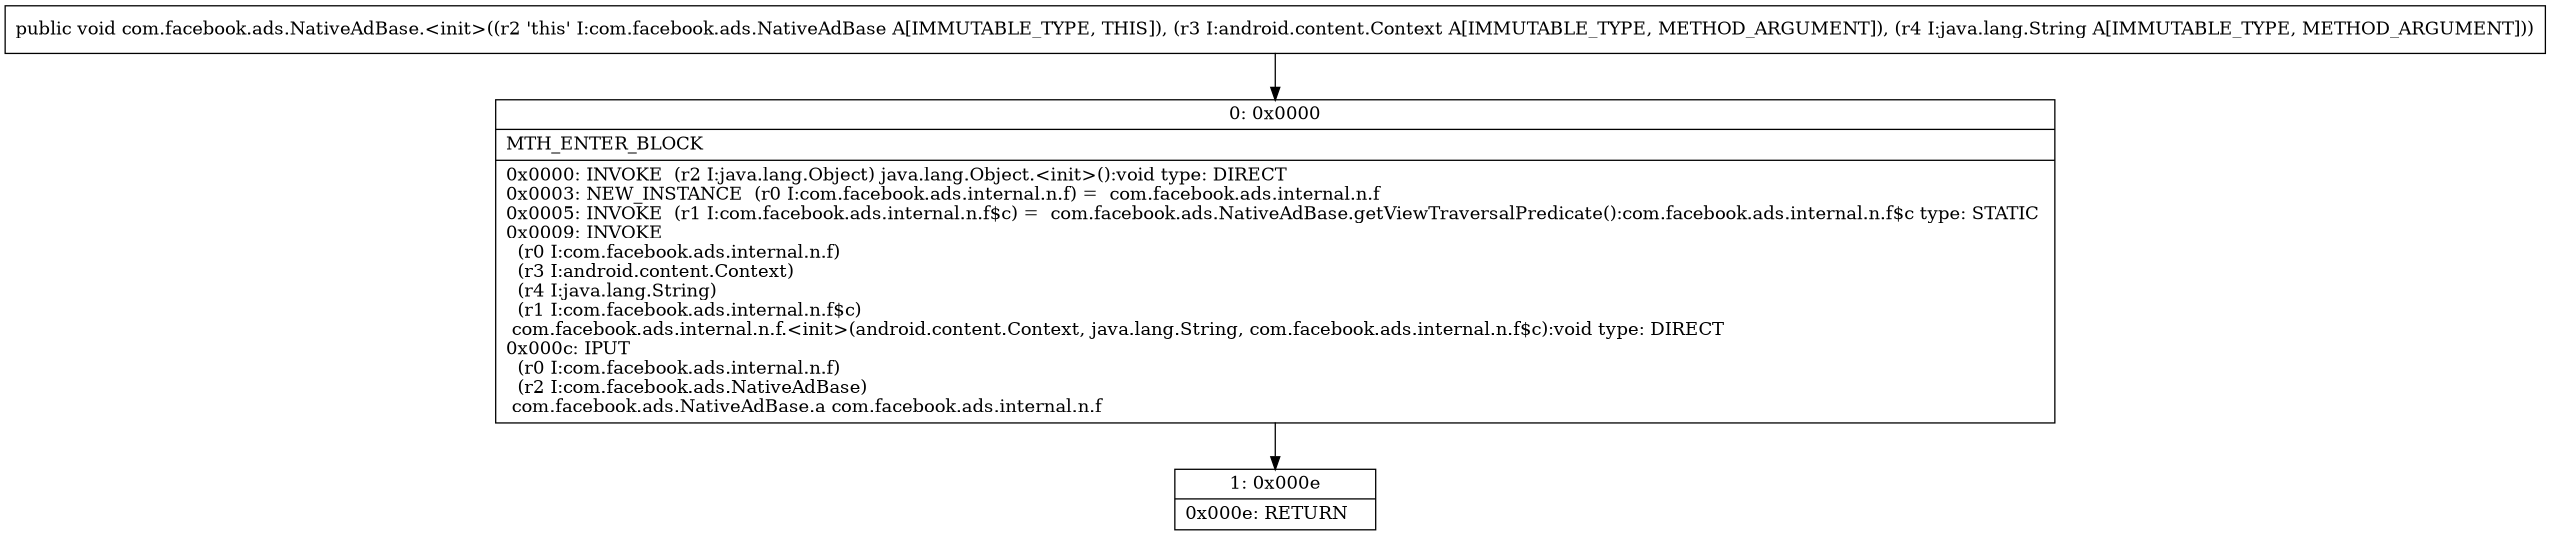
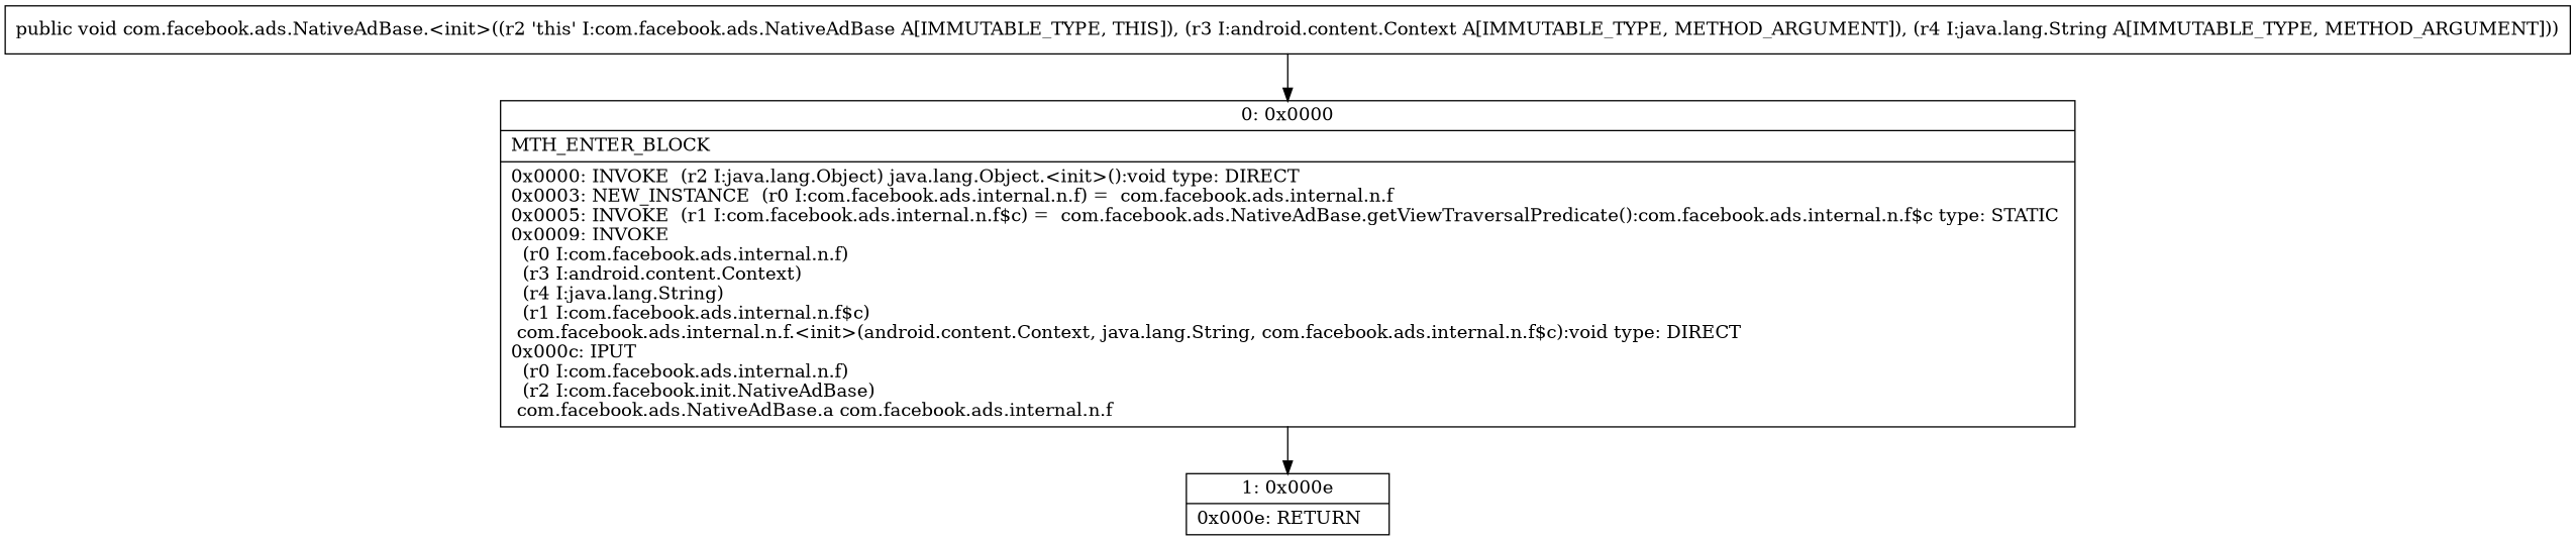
  digraph {
    node [shape=record]
-   n1 [label="{0\:\ 0x0000|MTH_ENTER_BLOCK\l|0x0000: INVOKE  (r2 I:java.lang.Object) java.lang.Object.\<init\>():void type: DIRECT \l0x0003: NEW_INSTANCE  (r0 I:com.facebook.ads.internal.n.f) =  com.facebook.ads.internal.n.f \l0x0005: INVOKE  (r1 I:com.facebook.ads.internal.n.f$c) =  com.facebook.ads.NativeAdBase.getViewTraversalPredicate():com.facebook.ads.internal.n.f$c type: STATIC \l0x0009: INVOKE  \l  (r0 I:com.facebook.ads.internal.n.f)\l  (r3 I:android.content.Context)\l  (r4 I:java.lang.String)\l  (r1 I:com.facebook.ads.internal.n.f$c)\l com.facebook.ads.internal.n.f.\<init\>(android.content.Context, java.lang.String, com.facebook.ads.internal.n.f$c):void type: DIRECT \l0x000c: IPUT  \l  (r0 I:com.facebook.ads.internal.n.f)\l  (r2 I:com.facebook.ads.NativeAdBase)\l com.facebook.ads.NativeAdBase.a com.facebook.ads.internal.n.f \l}"]
+   n1 [label="{0\:\ 0x0000|MTH_ENTER_BLOCK\l|0x0000: INVOKE  (r2 I:java.lang.Object) java.lang.Object.\<init\>():void type: DIRECT \l0x0003: NEW_INSTANCE  (r0 I:com.facebook.ads.internal.n.f) =  com.facebook.ads.internal.n.f \l0x0005: INVOKE  (r1 I:com.facebook.ads.internal.n.f$c) =  com.facebook.ads.NativeAdBase.getViewTraversalPredicate():com.facebook.ads.internal.n.f$c type: STATIC \l0x0009: INVOKE  \l  (r0 I:com.facebook.ads.internal.n.f)\l  (r3 I:android.content.Context)\l  (r4 I:java.lang.String)\l  (r1 I:com.facebook.ads.internal.n.f$c)\l com.facebook.ads.internal.n.f.\<init\>(android.content.Context, java.lang.String, com.facebook.ads.internal.n.f$c):void type: DIRECT \l0x000c: IPUT  \l  (r0 I:com.facebook.ads.internal.n.f)\l  (r2 I:com.facebook.init.NativeAdBase)\l com.facebook.ads.NativeAdBase.a com.facebook.ads.internal.n.f \l}"]
    n2 [label="{1\:\ 0x000e|0x000e: RETURN   \l}"]
    n3 [label="{public void com.facebook.ads.NativeAdBase.\<init\>((r2 'this' I:com.facebook.ads.NativeAdBase A[IMMUTABLE_TYPE, THIS]), (r3 I:android.content.Context A[IMMUTABLE_TYPE, METHOD_ARGUMENT]), (r4 I:java.lang.String A[IMMUTABLE_TYPE, METHOD_ARGUMENT])) }"]
    n1 -> n2
    n3 -> n1
  }
